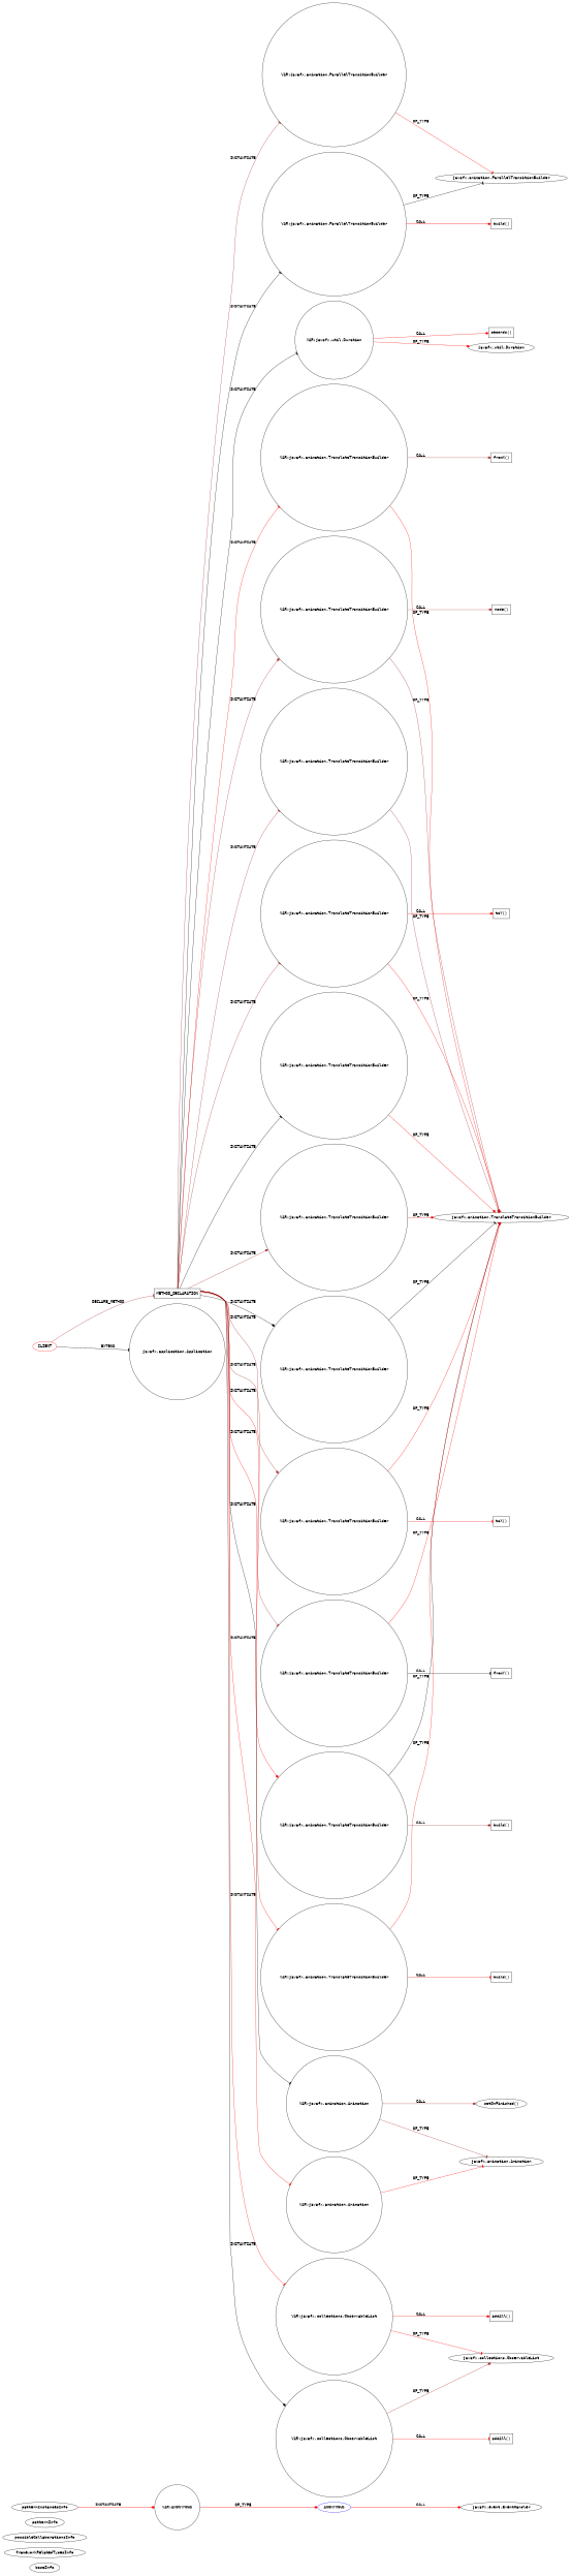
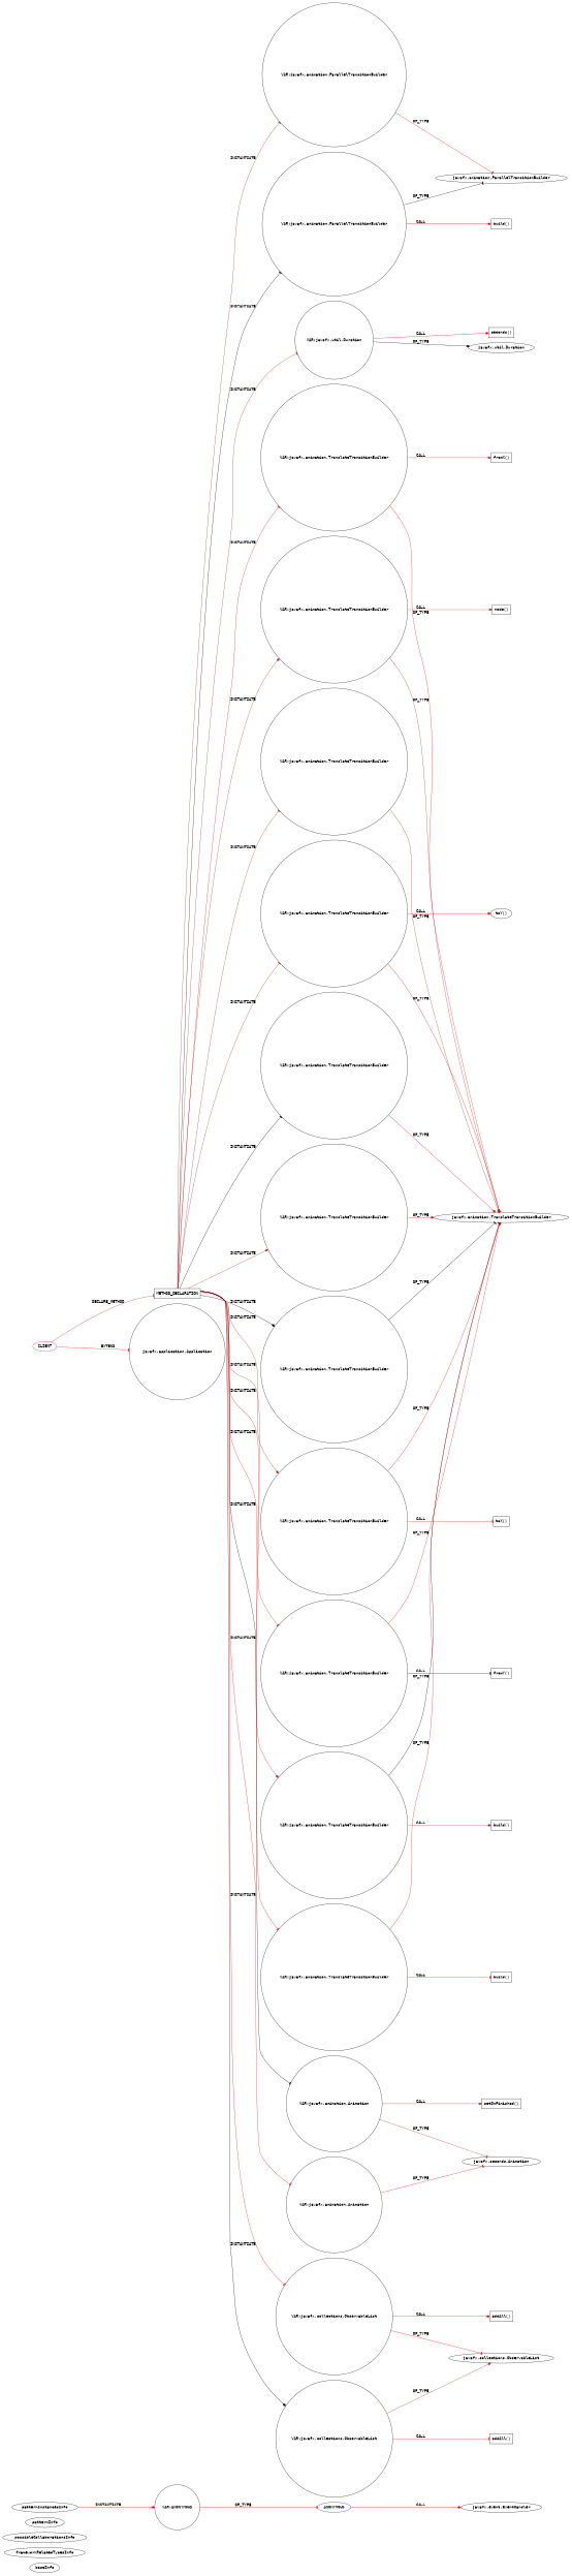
  digraph {
    fontname="DejaVu Sans Mono"
    rankdir=LR
    node [fontname="DejaVu Sans Mono" isFrameworkType=false shape=circle vertexType=VARIABLE_EXPRESION]
    edge [arrowhead=tee color=red fontname="DejaVu Sans Mono"]
    baseInfo [category=pattern graphId=4645 isAnonymous=false possibleRelation=true isFrameworkType="" shape="" vertexType=""]
    frameworkRelatedTypesInfo [0="javafx.application.Application" isFrameworkType="" shape="" vertexType=""]
    possibleCollaborationsInfo [0="4645~INSTANTIATION-CLIENT_METHOD_DECLARATION-~javafx.application.Application ~javafx.event.EventHandler ~false~true" isFrameworkType="" shape="" vertexType=""]
    patternInfo [frequency=2.0 patternRootClient=0 isFrameworkType="" shape="" vertexType=""]
    patternInstancesInfo [0="Maxxa-MT-common~/Maxxa-MT-common/MT-common-master/src/cz/commons/example/animation/SimpleAnimationExample.java~SimpleAnimationExample~908" 1="Maxxa-MT-common~/Maxxa-MT-common/MT-common-master/src/cz/commons/example/graphics/branchNode/BranchElementExample.java~BranchElementExample~916" isFrameworkType="" shape="" vertexType=""]
    n6 [label="VAR:ANONYMOUS"]
    n7 [label="javafx.animation.ParallelTransitionBuilder" vertexType=FRAMEWORK_CLASS_TYPE shape=""]
    n8 [label="VAR:javafx.animation.ParallelTransitionBuilder"]
    n9 [label="VAR:javafx.animation.ParallelTransitionBuilder"]
    n10 [label="build()" shape=box vertexType=INSIDE_CALL]
    n11 [label=METHOD_DECLARATION shape=box vertexType=CLIENT_METHOD_DECLARATION]
    n12 [label="VAR:javafx.util.Duration"]
    n13 [label="VAR:javafx.animation.TranslateTransitionBuilder"]
    n14 [label="VAR:javafx.animation.TranslateTransitionBuilder"]
    n15 [label="VAR:javafx.animation.TranslateTransitionBuilder"]
    n16 [label="VAR:javafx.animation.TranslateTransitionBuilder"]
    n17 [label="VAR:javafx.animation.TranslateTransitionBuilder"]
    n18 [label="VAR:javafx.animation.TranslateTransitionBuilder"]
    n19 [label="VAR:javafx.animation.TranslateTransitionBuilder"]
    n20 [label="VAR:javafx.animation.TranslateTransitionBuilder"]
    n21 [label="VAR:javafx.animation.TranslateTransitionBuilder"]
    n22 [label="VAR:javafx.animation.TranslateTransitionBuilder"]
    n23 [label="VAR:javafx.animation.TranslateTransitionBuilder"]
    n24 [label="VAR:javafx.animation.Animation"]
    n25 [label="VAR:javafx.animation.Animation"]
    n26 [label="VAR:javafx.collections.ObservableList"]
    n27 [label="VAR:javafx.collections.ObservableList"]
    n28 [color=blue label=ANONYMOUS vertexType=REFERENCE_ANONYMOUS_DECLARATION shape=""]
    n29 [label="seconds()" shape=box vertexType=INSIDE_CALL]
    n30 [label="javafx.util.Duration" vertexType=FRAMEWORK_CLASS_TYPE shape=""]
    n31 [label="javafx.animation.TranslateTransitionBuilder" vertexType=FRAMEWORK_CLASS_TYPE shape=""]
    n32 [label="fromX()" shape=box vertexType=INSIDE_CALL]
    n33 [label="node()" shape=box vertexType=INSIDE_CALL]
-   n34 [label="toY()" shape=box vertexType=INSIDE_CALL]
+   n34 [label="toY()" shape=ellipse vertexType=INSIDE_CALL]
    n35 [label="toX()" shape=box vertexType=INSIDE_CALL]
    n36 [label="fromY()" shape=box vertexType=INSIDE_CALL]
    n37 [label="build()" shape=box vertexType=INSIDE_CALL]
    n38 [label="build()" shape=box vertexType=INSIDE_CALL]
-   n39 [label="setOnFinished()" shape=ellipse vertexType=INSIDE_CALL]
-   n40 [label="javafx.animation.Animation" vertexType=FRAMEWORK_CLASS_TYPE shape=""]
+   n39 [label="setOnFinished()" shape=box vertexType=INSIDE_CALL]
+   n40 [label="javafx.seconds.Animation" vertexType=FRAMEWORK_CLASS_TYPE shape=""]
    n41 [label="javafx.collections.ObservableList" vertexType=FRAMEWORK_INTERFACE_TYPE shape=""]
    n42 [label="addAll()" shape=box vertexType=INSIDE_CALL]
    n43 [label="addAll()" shape=box vertexType=INSIDE_CALL]
    n44 [color=red label=CLIENT vertexType=ROOT_CLIENT_CLASS_DECLARATION shape=""]
    n45 [label="javafx.application.Application" vertexType=FRAMEWORK_CLASS_TYPE]
    n46 [label="javafx.event.EventHandler" vertexType=FRAMEWORK_INTERFACE_TYPE shape=""]
    patternInstancesInfo -> n6 [arrowhead=diamond label=INSTANTIATE]
-   n6 -> n28 [arrowhead=diamond label=OF_TYPE]
+   n6 -> n28 [label=OF_TYPE]
    n8 -> n7 [label=OF_TYPE]
    n9 -> n7 [color=black label=OF_TYPE]
    n9 -> n10 [arrowhead=diamond label=CALL]
    n11 -> n8 [color=brown label=INSTANTIATE]
    n11 -> n9 [color=black label=INSTANTIATE]
-   n11 -> n12 [color=black label=INSTANTIATE]
+   n11 -> n12 [color=brown label=INSTANTIATE]
    n11 -> n13 [color=brown label=INSTANTIATE]
    n11 -> n14 [label=INSTANTIATE]
    n11 -> n15 [arrowhead=diamond color=brown label=INSTANTIATE]
    n11 -> n16 [color=brown label=INSTANTIATE]
    n11 -> n17 [arrowhead=diamond color=brown label=INSTANTIATE]
    n11 -> n18 [arrowhead=diamond color=brown label=INSTANTIATE]
    n11 -> n19 [color=brown label=INSTANTIATE]
    n11 -> n20 [arrowhead=diamond color=black label=INSTANTIATE]
    n11 -> n21 [arrowhead=diamond label=INSTANTIATE]
    n11 -> n22 [color=black label=INSTANTIATE]
    n11 -> n23 [label=INSTANTIATE]
    n11 -> n24 [color=black label=INSTANTIATE]
    n11 -> n25 [label=INSTANTIATE]
    n11 -> n26 [label=INSTANTIATE]
    n11 -> n27 [arrowhead=diamond color=black label=INSTANTIATE]
    n12 -> n29 [arrowhead=diamond label=CALL]
-   n12 -> n30 [arrowhead=diamond label=OF_TYPE]
+   n12 -> n30 [arrowhead=diamond color=black label=OF_TYPE]
    n13 -> n31 [arrowhead=diamond color=brown label=OF_TYPE]
    n14 -> n31 [label=OF_TYPE]
    n14 -> n32 [arrowhead=diamond color=brown label=CALL]
    n15 -> n31 [arrowhead=diamond color=brown label=OF_TYPE]
    n15 -> n33 [arrowhead=diamond color=brown label=CALL]
    n16 -> n31 [label=OF_TYPE]
    n16 -> n34 [arrowhead=diamond label=CALL]
    n17 -> n31 [arrowhead=diamond label=OF_TYPE]
    n18 -> n31 [label=OF_TYPE]
    n18 -> n35 [label=CALL]
    n19 -> n31 [arrowhead=diamond label=OF_TYPE]
    n19 -> n36 [color=black label=CALL]
    n20 -> n31 [color=black label=OF_TYPE]
    n21 -> n31 [color=black label=OF_TYPE]
    n21 -> n37 [arrowhead=diamond color=brown label=CALL]
    n22 -> n31 [arrowhead=diamond label=OF_TYPE]
    n23 -> n31 [label=OF_TYPE]
    n23 -> n38 [label=CALL]
    n24 -> n39 [arrowhead=diamond color=brown label=CALL]
    n24 -> n40 [color=brown label=OF_TYPE]
    n25 -> n40 [label=OF_TYPE]
    n26 -> n41 [label=OF_TYPE]
    n26 -> n42 [arrowhead=diamond label=CALL]
    n27 -> n41 [arrowhead=diamond color=brown label=OF_TYPE]
    n27 -> n43 [label=CALL]
    n28 -> n46 [arrowhead=diamond label=CALL]
    n44 -> n11 [color=brown label=DECLARE_METHOD]
-   n44 -> n45 [color=black label=EXTEND]
+   n44 -> n45 [label=EXTEND]
  }
